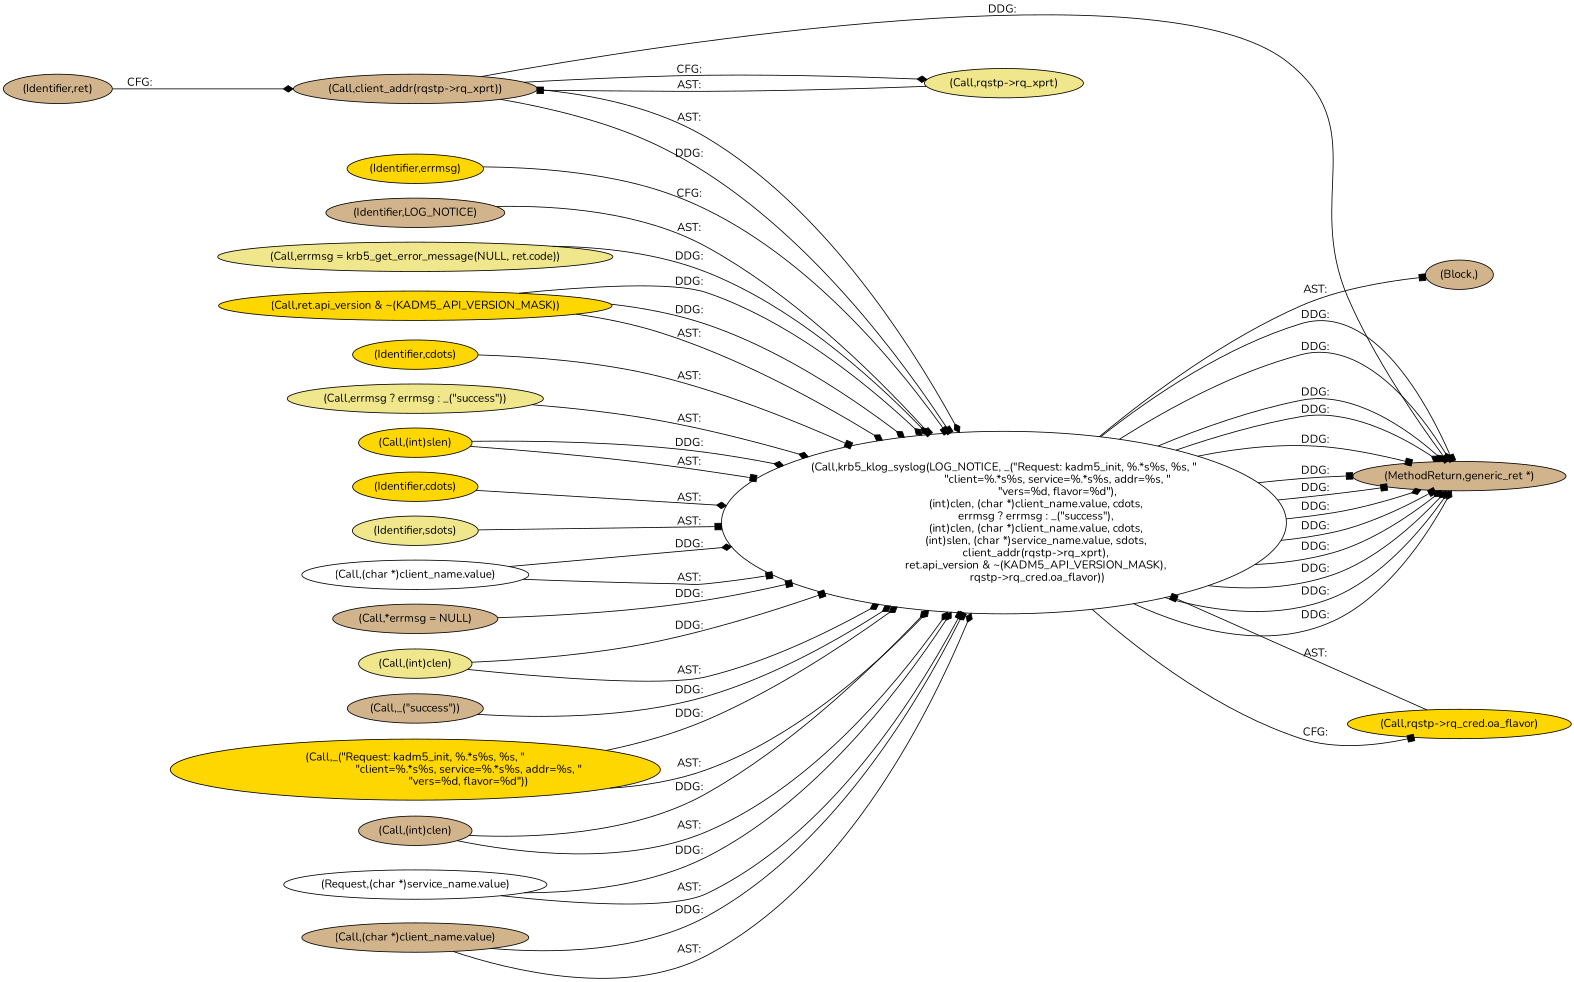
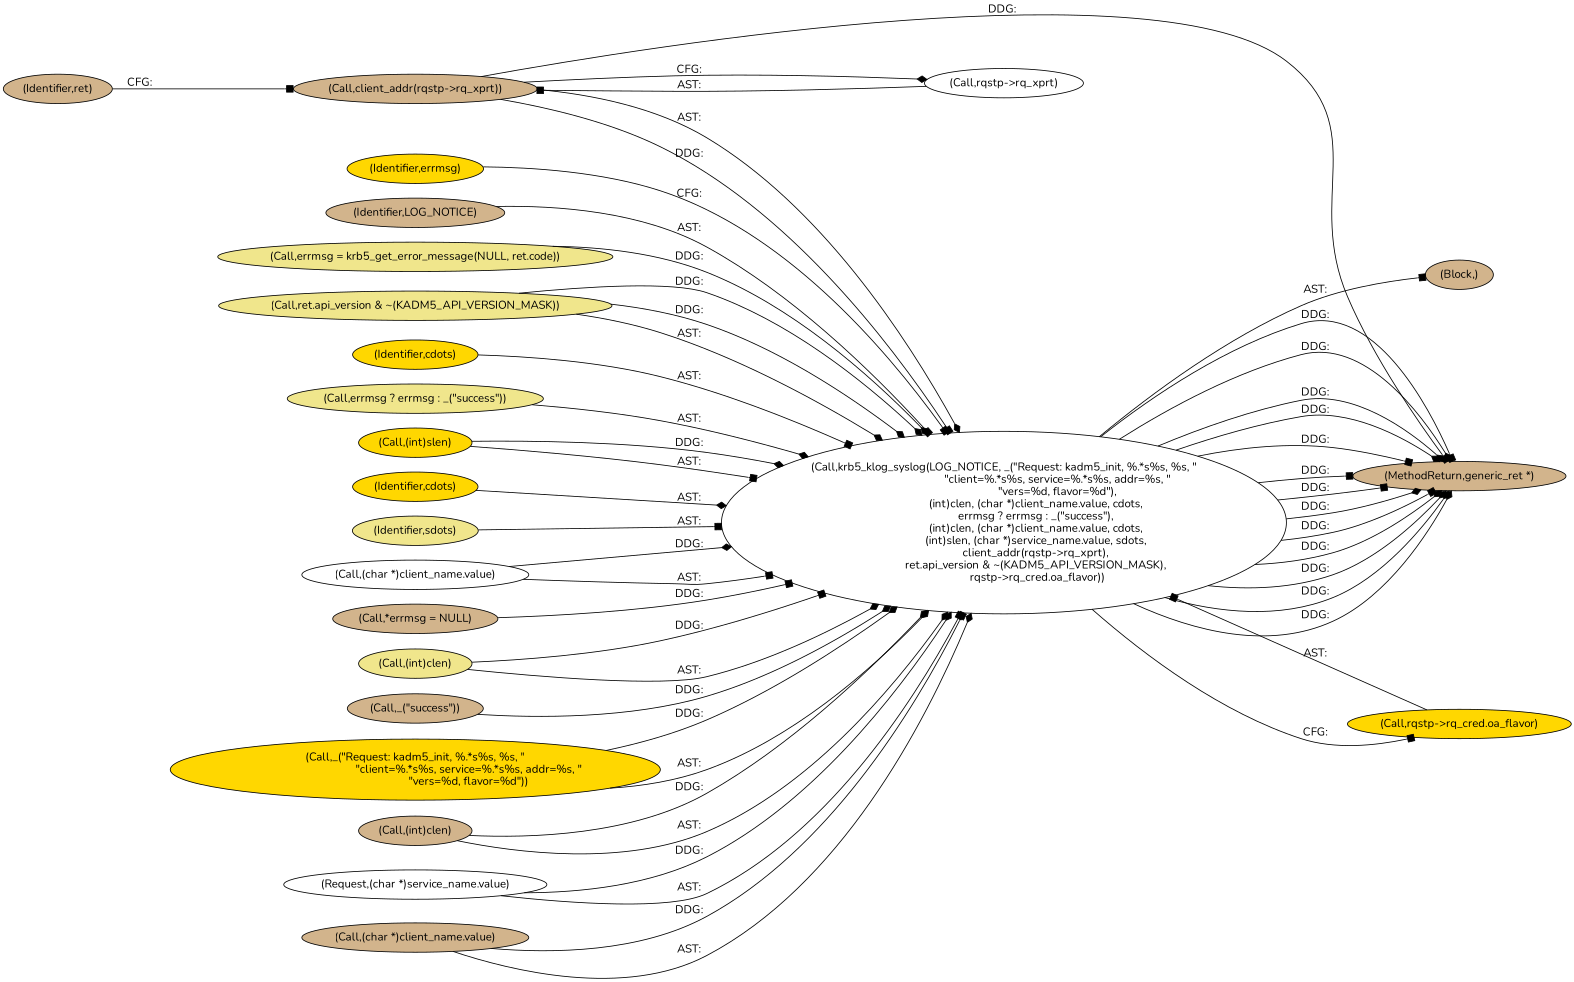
  digraph {
    fontname=Nunito
    rankdir=LR
    node [fillcolor=tan fontname=Nunito style=filled]
    edge [arrowhead=diamond fontname=Nunito]
    n1 [label="(Call,client_addr(rqstp->rq_xprt))"]
    n2 [fillcolor=white label="(Call,krb5_klog_syslog(LOG_NOTICE, _(\"Request: kadm5_init, %.*s%s, %s, \"\n                                   \"client=%.*s%s, service=%.*s%s, addr=%s, \"\n                                   \"vers=%d, flavor=%d\"),\n                     (int)clen, (char *)client_name.value, cdots,\n                     errmsg ? errmsg : _(\"success\"),\n                     (int)clen, (char *)client_name.value, cdots,\n                     (int)slen, (char *)service_name.value, sdots,\n                     client_addr(rqstp->rq_xprt),\n                     ret.api_version & ~(KADM5_API_VERSION_MASK),\n                      rqstp->rq_cred.oa_flavor))"]
    n3 [label="(MethodReturn,generic_ret *)"]
-   n4 [fillcolor=khaki label="(Call,rqstp->rq_xprt)"]
+   n4 [fillcolor=white label="(Call,rqstp->rq_xprt)"]
    n5 [fillcolor=gold label="(Call,rqstp->rq_cred.oa_flavor)"]
    n6 [label="(Block,)"]
-   n7 [fillcolor=gold label="(Call,ret.api_version & ~(KADM5_API_VERSION_MASK))"]
+   n7 [fillcolor=khaki label="(Call,ret.api_version & ~(KADM5_API_VERSION_MASK))"]
    n8 [fillcolor=gold label="(Identifier,cdots)"]
    n9 [fillcolor=khaki label="(Call,errmsg ? errmsg : _(\"success\"))"]
    n10 [fillcolor=gold label="(Call,(int)slen)"]
    n11 [fillcolor=gold label="(Identifier,cdots)"]
    n12 [fillcolor=khaki label="(Identifier,sdots)"]
    n13 [fillcolor=white label="(Call,(char *)client_name.value)"]
    n14 [label="(Call,*errmsg = NULL)"]
    n15 [fillcolor=khaki label="(Call,(int)clen)"]
    n16 [label="(Call,_(\"success\"))"]
    n17 [fillcolor=gold label="(Call,_(\"Request: kadm5_init, %.*s%s, %s, \"\n                                   \"client=%.*s%s, service=%.*s%s, addr=%s, \"\n                                   \"vers=%d, flavor=%d\"))"]
    n18 [label="(Call,(int)clen)"]
    n19 [label="(Identifier,ret)"]
    n20 [fillcolor=white label="(Request,(char *)service_name.value)"]
    n21 [label="(Call,(char *)client_name.value)"]
    n22 [fillcolor=gold label="(Identifier,errmsg)"]
    n23 [label="(Identifier,LOG_NOTICE)"]
    n24 [fillcolor=khaki label="(Call,errmsg = krb5_get_error_message(NULL, ret.code))"]
    n1 -> n2 [label="AST: "]
    n1 -> n2 [arrowhead=box label="DDG: "]
    n1 -> n3 [arrowhead=box label="DDG: "]
    n1 -> n4 [label="CFG: "]
    n2 -> n3 [label="DDG: "]
    n2 -> n3 [arrowhead=box label="DDG: "]
    n2 -> n3 [arrowhead=box label="DDG: "]
    n2 -> n3 [arrowhead=box label="DDG: "]
    n2 -> n3 [label="DDG: "]
    n2 -> n3 [arrowhead=box label="DDG: "]
    n2 -> n3 [label="DDG: "]
    n2 -> n3 [label="DDG: "]
    n2 -> n3 [label="DDG: "]
    n2 -> n3 [label="DDG: "]
    n2 -> n3 [arrowhead=box label="DDG: "]
    n2 -> n3 [label="DDG: "]
    n2 -> n3 [label="DDG: "]
    n2 -> n5 [arrowhead=box label="CFG: "]
    n2 -> n6 [arrowhead=box label="AST: "]
    n4 -> n1 [arrowhead=box label="AST: "]
    n5 -> n2 [arrowhead=box label="AST: "]
    n7 -> n2 [label="AST: "]
    n7 -> n2 [label="DDG: "]
    n7 -> n2 [label="DDG: "]
    n8 -> n2 [arrowhead=box label="AST: "]
    n9 -> n2 [label="AST: "]
    n10 -> n2 [arrowhead=box label="AST: "]
    n10 -> n2 [label="DDG: "]
    n11 -> n2 [label="AST: "]
    n12 -> n2 [arrowhead=box label="AST: "]
    n13 -> n2 [arrowhead=box label="AST: "]
    n13 -> n2 [label="DDG: "]
    n14 -> n2 [arrowhead=box label="DDG: "]
    n15 -> n2 [label="AST: "]
    n15 -> n2 [arrowhead=box label="DDG: "]
    n16 -> n2 [label="DDG: "]
    n17 -> n2 [label="AST: "]
    n17 -> n2 [label="DDG: "]
    n18 -> n2 [label="AST: "]
    n18 -> n2 [label="DDG: "]
-   n19 -> n1 [label="CFG: "]
+   n19 -> n1 [arrowhead=box label="CFG: "]
    n20 -> n2 [arrowhead=box label="AST: "]
    n20 -> n2 [label="DDG: "]
    n21 -> n2 [label="AST: "]
    n21 -> n2 [arrowhead=box label="DDG: "]
    n22 -> n2 [arrowhead=box label="CFG: "]
    n23 -> n2 [arrowhead=box label="AST: "]
    n24 -> n2 [label="DDG: "]
  }
